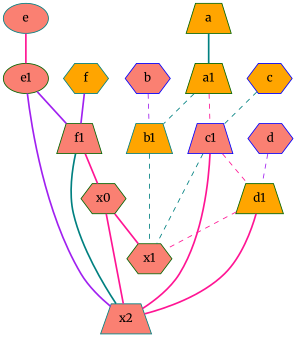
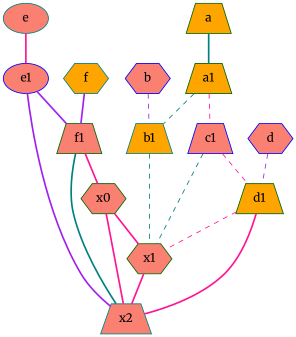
  graph {
    fontname=Merriweather
    node [color=darkgreen fillcolor=salmon fontname=Merriweather labelfontsize=50 shape=trapezium style=filled]
    edge [color=deeppink fontname=Merriweather style=bold]
    x0 [shape=hexagon]
    f1
    x2 [color=teal]
    x1 [shape=hexagon]
    a1 [fillcolor=orange]
    b1 [color=teal fillcolor=orange]
    c1 [color=blue]
    d1 [fillcolor=orange]
-   e1 [shape=ellipse]
-   c [color=blue fillcolor=orange shape=hexagon]
+   e1 [color=blue shape=ellipse]
    a [fillcolor=orange]
    d [color=blue shape=hexagon]
    e [color=teal shape=ellipse]
    b [color=blue shape=hexagon]
    f [color=teal fillcolor=orange shape=hexagon]
    x0 -- x2
    x0 -- x1
    f1 -- x0
    f1 -- x2 [color=teal]
-   c1 -- x2
+   x1 -- x2
    a1 -- b1 [color=teal style=dashed]
    a1 -- c1 [style=dashed]
    b1 -- x1 [color=teal style=dashed]
    c1 -- x1 [color=teal style=dashed]
    c1 -- d1 [style=dashed]
    d1 -- x2
    d1 -- x1 [style=dashed]
    e1 -- f1 [color=purple]
    e1 -- x2 [color=purple]
-   c -- c1 [color=teal style=dashed]
    a -- a1 [color=teal]
    d -- d1 [color=purple style=dashed]
    e -- e1
    b -- b1 [color=purple style=dashed]
    f -- f1 [color=purple]
  }
